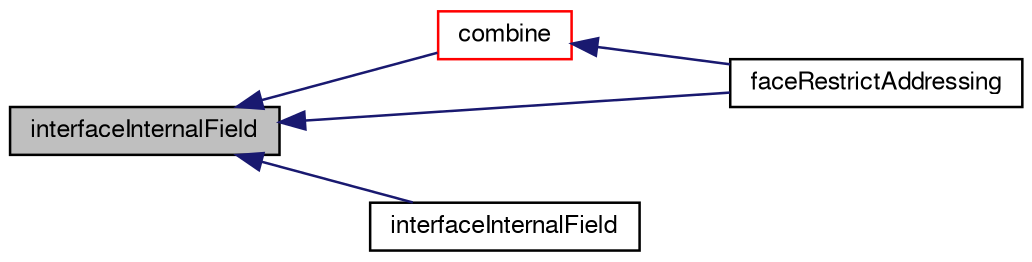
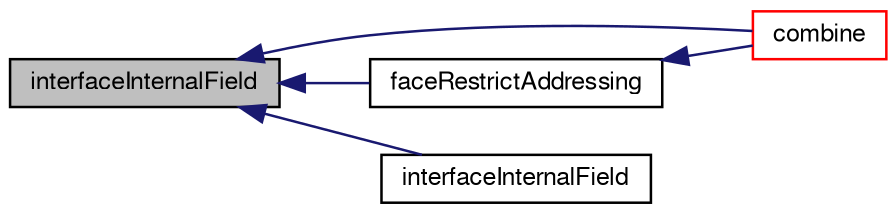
  digraph {
    rankdir=LR
    node [color=black fontname=FreeSans fontsize=10 shape=record]
    edge [color=midnightblue dir=back fontname=FreeSans fontsize=10 labelfontname=FreeSans labelfontsize=10 style=solid]
    n1 [fillcolor=grey75 fontcolor=black height=0.2 label=interfaceInternalField style=filled width=0.4]
    n2 [color=red height=0.2 label=combine width=0.4]
    n3 [height=0.2 label=faceRestrictAddressing width=0.4]
    n4 [height=0.2 label=interfaceInternalField width=0.4]
    n1 -> n2
    n1 -> n3
    n1 -> n4
-   n2 -> n3
+   n3 -> n2
  }
